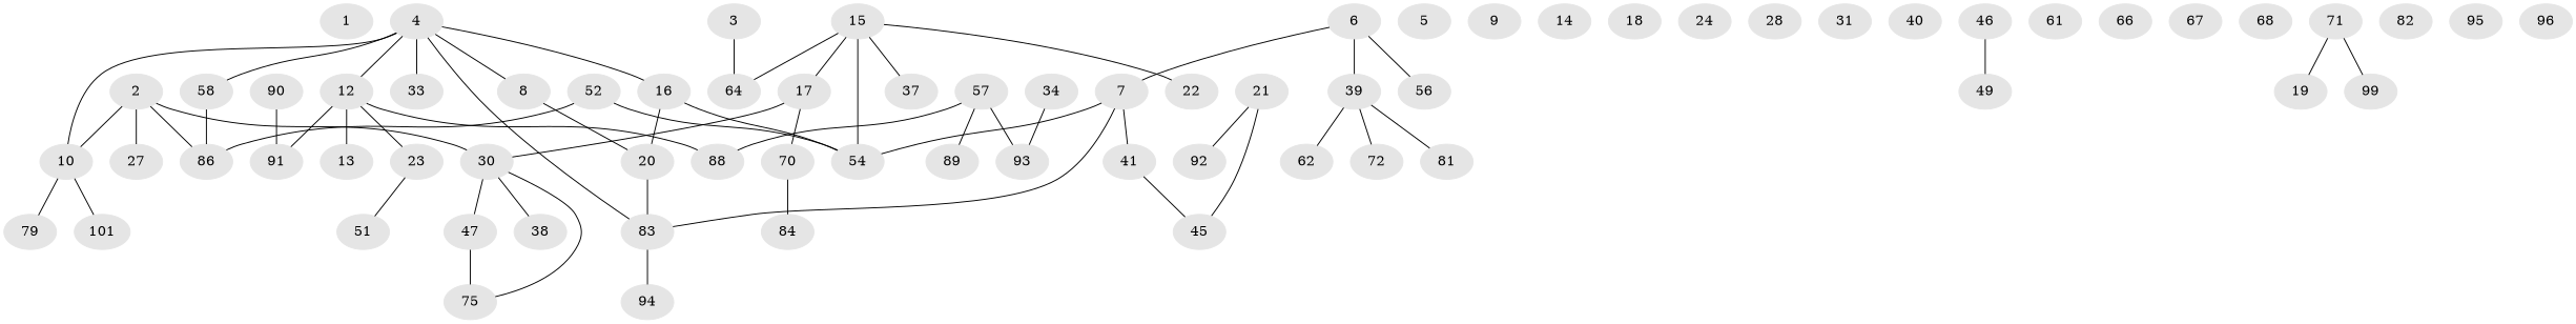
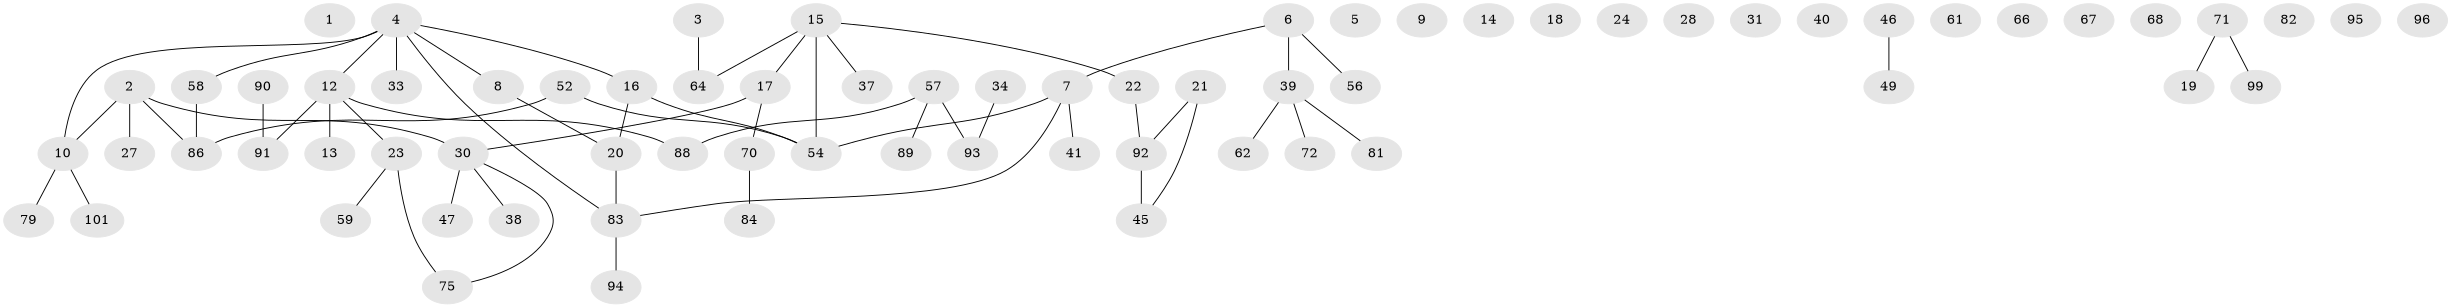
  graph {
    node [color=gray90 style=filled]
    1
    2 [super="+76"]
    n3 [label=10 super="+35+60"]
    27
    30
    86
    79
    101
    75
    38
    47
    3 [super="+42"]
    64
    4 [super="+10+26+59"]
    8 [super="+102"]
    12 [super="+63+85+97+100"]
    16 [super="+36+44"]
    33
    58
    83
    20 [super="+87"]
    13
    23 [super="+70"]
    88
    91
    54
    94
    5 [super="+48+74"]
    6 [super="+32"]
    7 [super="+53+69+77"]
    39
    56
    41
    62
    72
    81
    45
    9 [super="+25"]
-   51
+   51 [label=59]
    90
    14
    15 [super="+43+65"]
    17 [super="+78"]
    22 [super="+50+55"]
    37
    n46 [label=70]
    92
    84
    18
    21 [super="+29+80+98"]
    24
    28
    31
    34
    93
    40
    46
    49
    52
    57
    89
    61
    66
    67
    68
    71
    19
    99
    82
    95
    96
    2 -- n3
    2 -- 27
    2 -- 30
    2 -- 86
    n3 -- 79
    n3 -- 101
    30 -- 75
    30 -- 38
    30 -- 47
    3 -- 64
    4 -- n3
    4 -- 8
    4 -- 12
    4 -- 16
    4 -- 33
    4 -- 58
    4 -- 83
    8 -- 20
    12 -- 13
    12 -- 23
    12 -- 88
    12 -- 91 [weight=2]
    16 -- 20
    16 -- 54
    58 -- 86
    83 -- 94
    20 -- 83
-   47 -- 75
+   23 -- 75
    23 -- 51
    6 -- 7
    6 -- 39
    6 -- 56
    7 -- 83
    7 -- 54
    7 -- 41
    39 -- 62
    39 -- 72
    39 -- 81
-   41 -- 45
+   92 -- 45
    90 -- 91
    15 -- 64
    15 -- 54
    15 -- 17
    15 -- 22
    15 -- 37
    17 -- 30
    17 -- n46
+   22 -- 92
    n46 -- 84
    21 -- 45
    21 -- 92
    34 -- 93
    46 -- 49
    52 -- 86
    52 -- 54
    57 -- 88
    57 -- 93
    57 -- 89
    71 -- 19
    71 -- 99
  }
